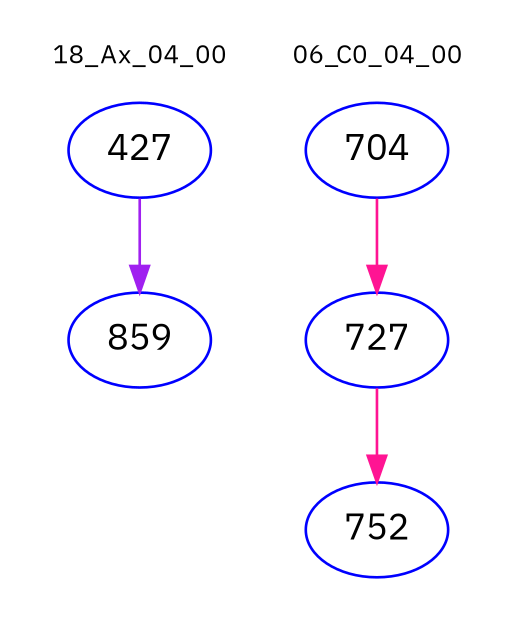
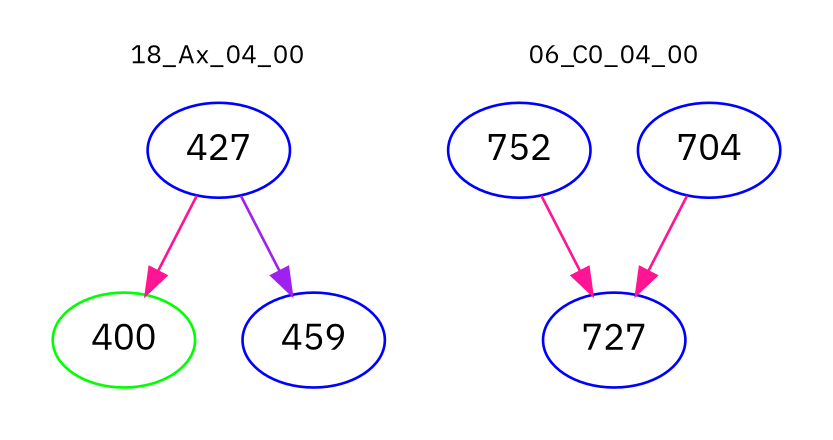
  digraph {
    fontname="IBM Plex Sans"
    node [color=blue fontname="IBM Plex Sans"]
    edge [color=deeppink fontname="IBM Plex Sans"]
    n1 [label=427]
-   n3 [label=859]
+   n2 [color=green label=400]
+   n3 [label=459]
    n4 [label=727]
    n5 [label=704]
    n6 [label=752]
    subgraph cluster_1 {
      color=white
      fontsize=10
      label="18_Ax_04_00"
      n1
+     n2
      n3
    }
    subgraph cluster_2 {
      color=white
      fontsize=10
      label="06_C0_04_00"
      n4
      n5
      n6
    }
+   n1 -> n2
    n1 -> n3 [color=purple]
-   n4 -> n6
+   n6 -> n4
    n5 -> n4
  }
